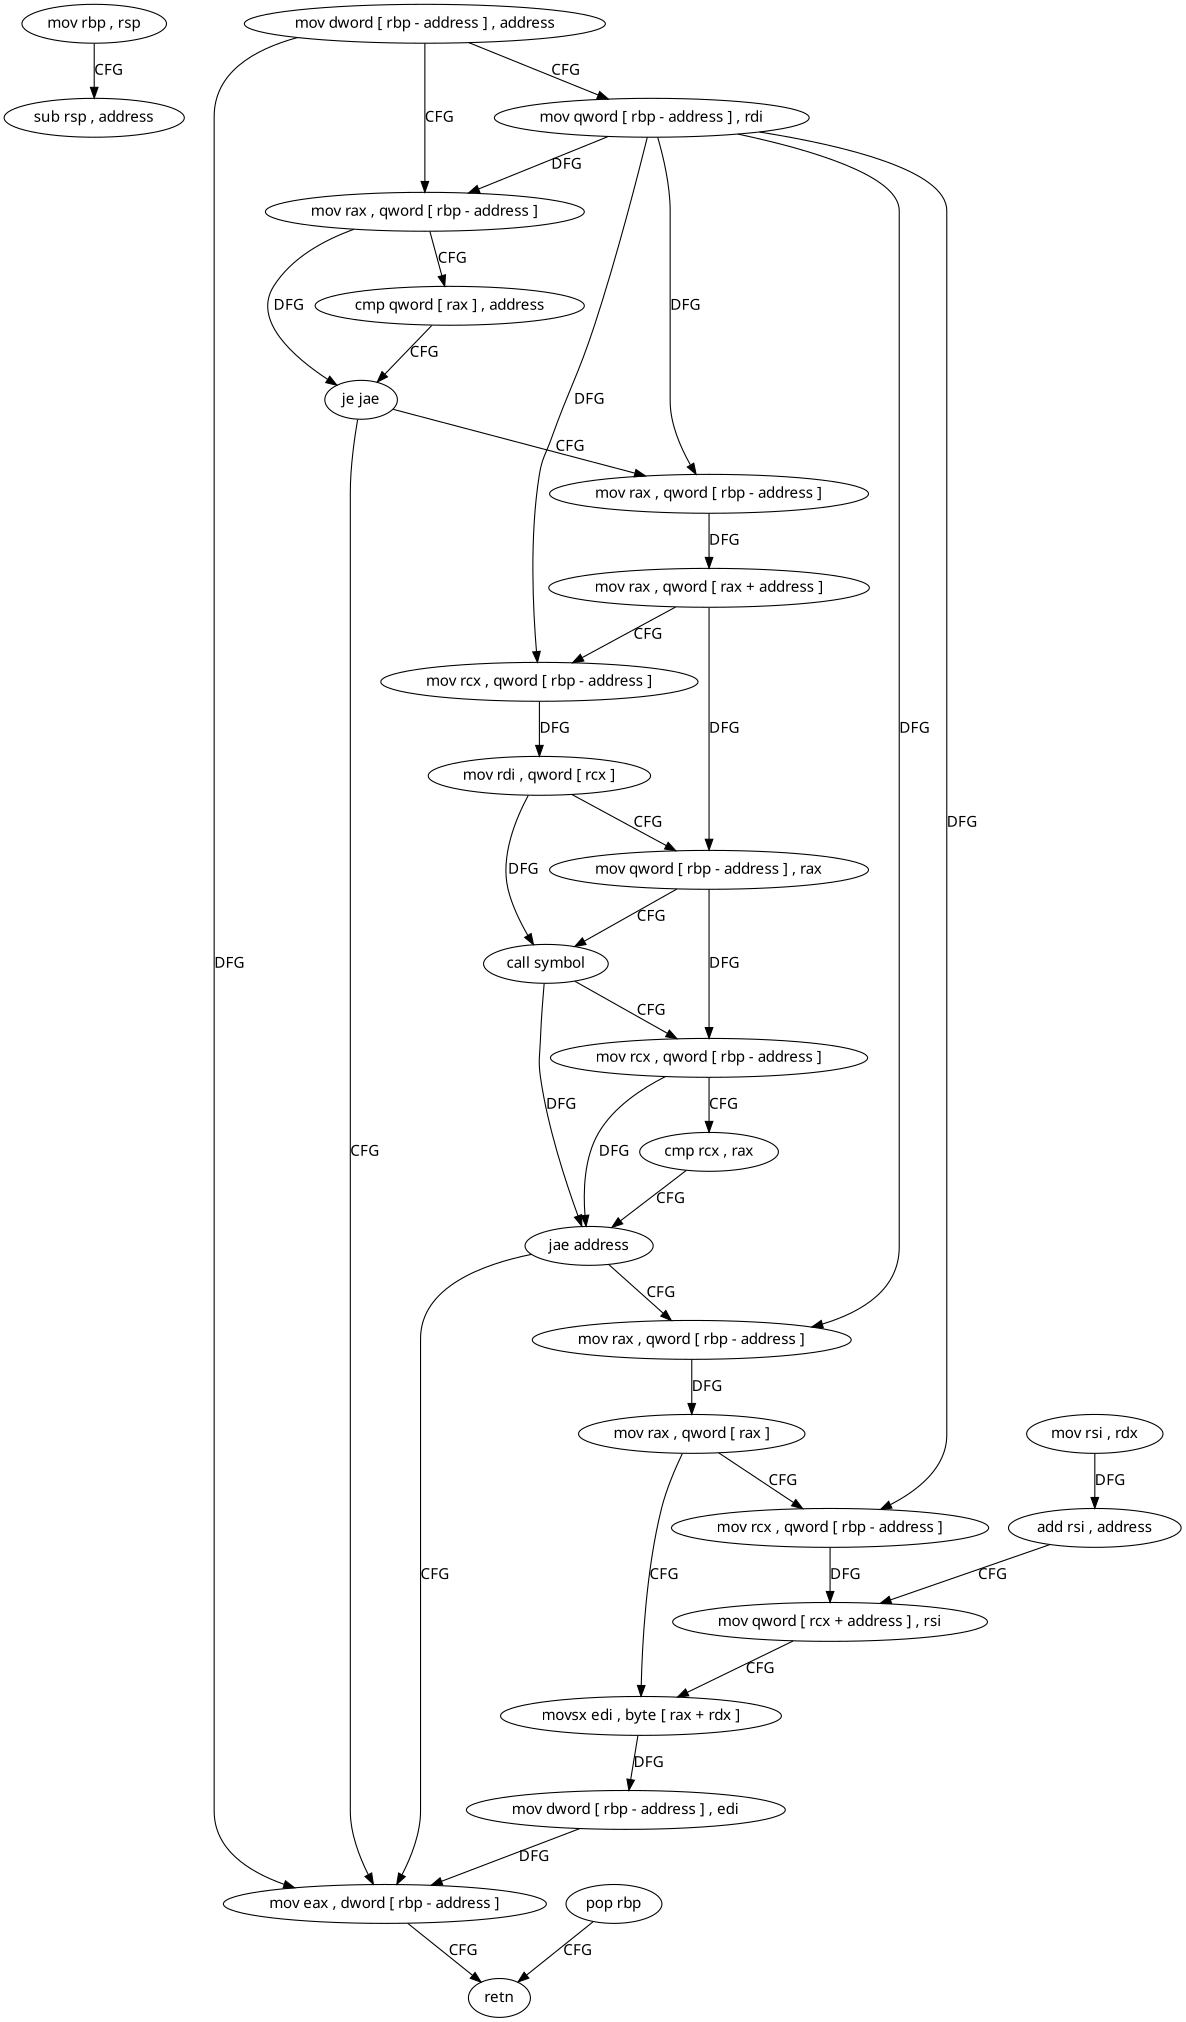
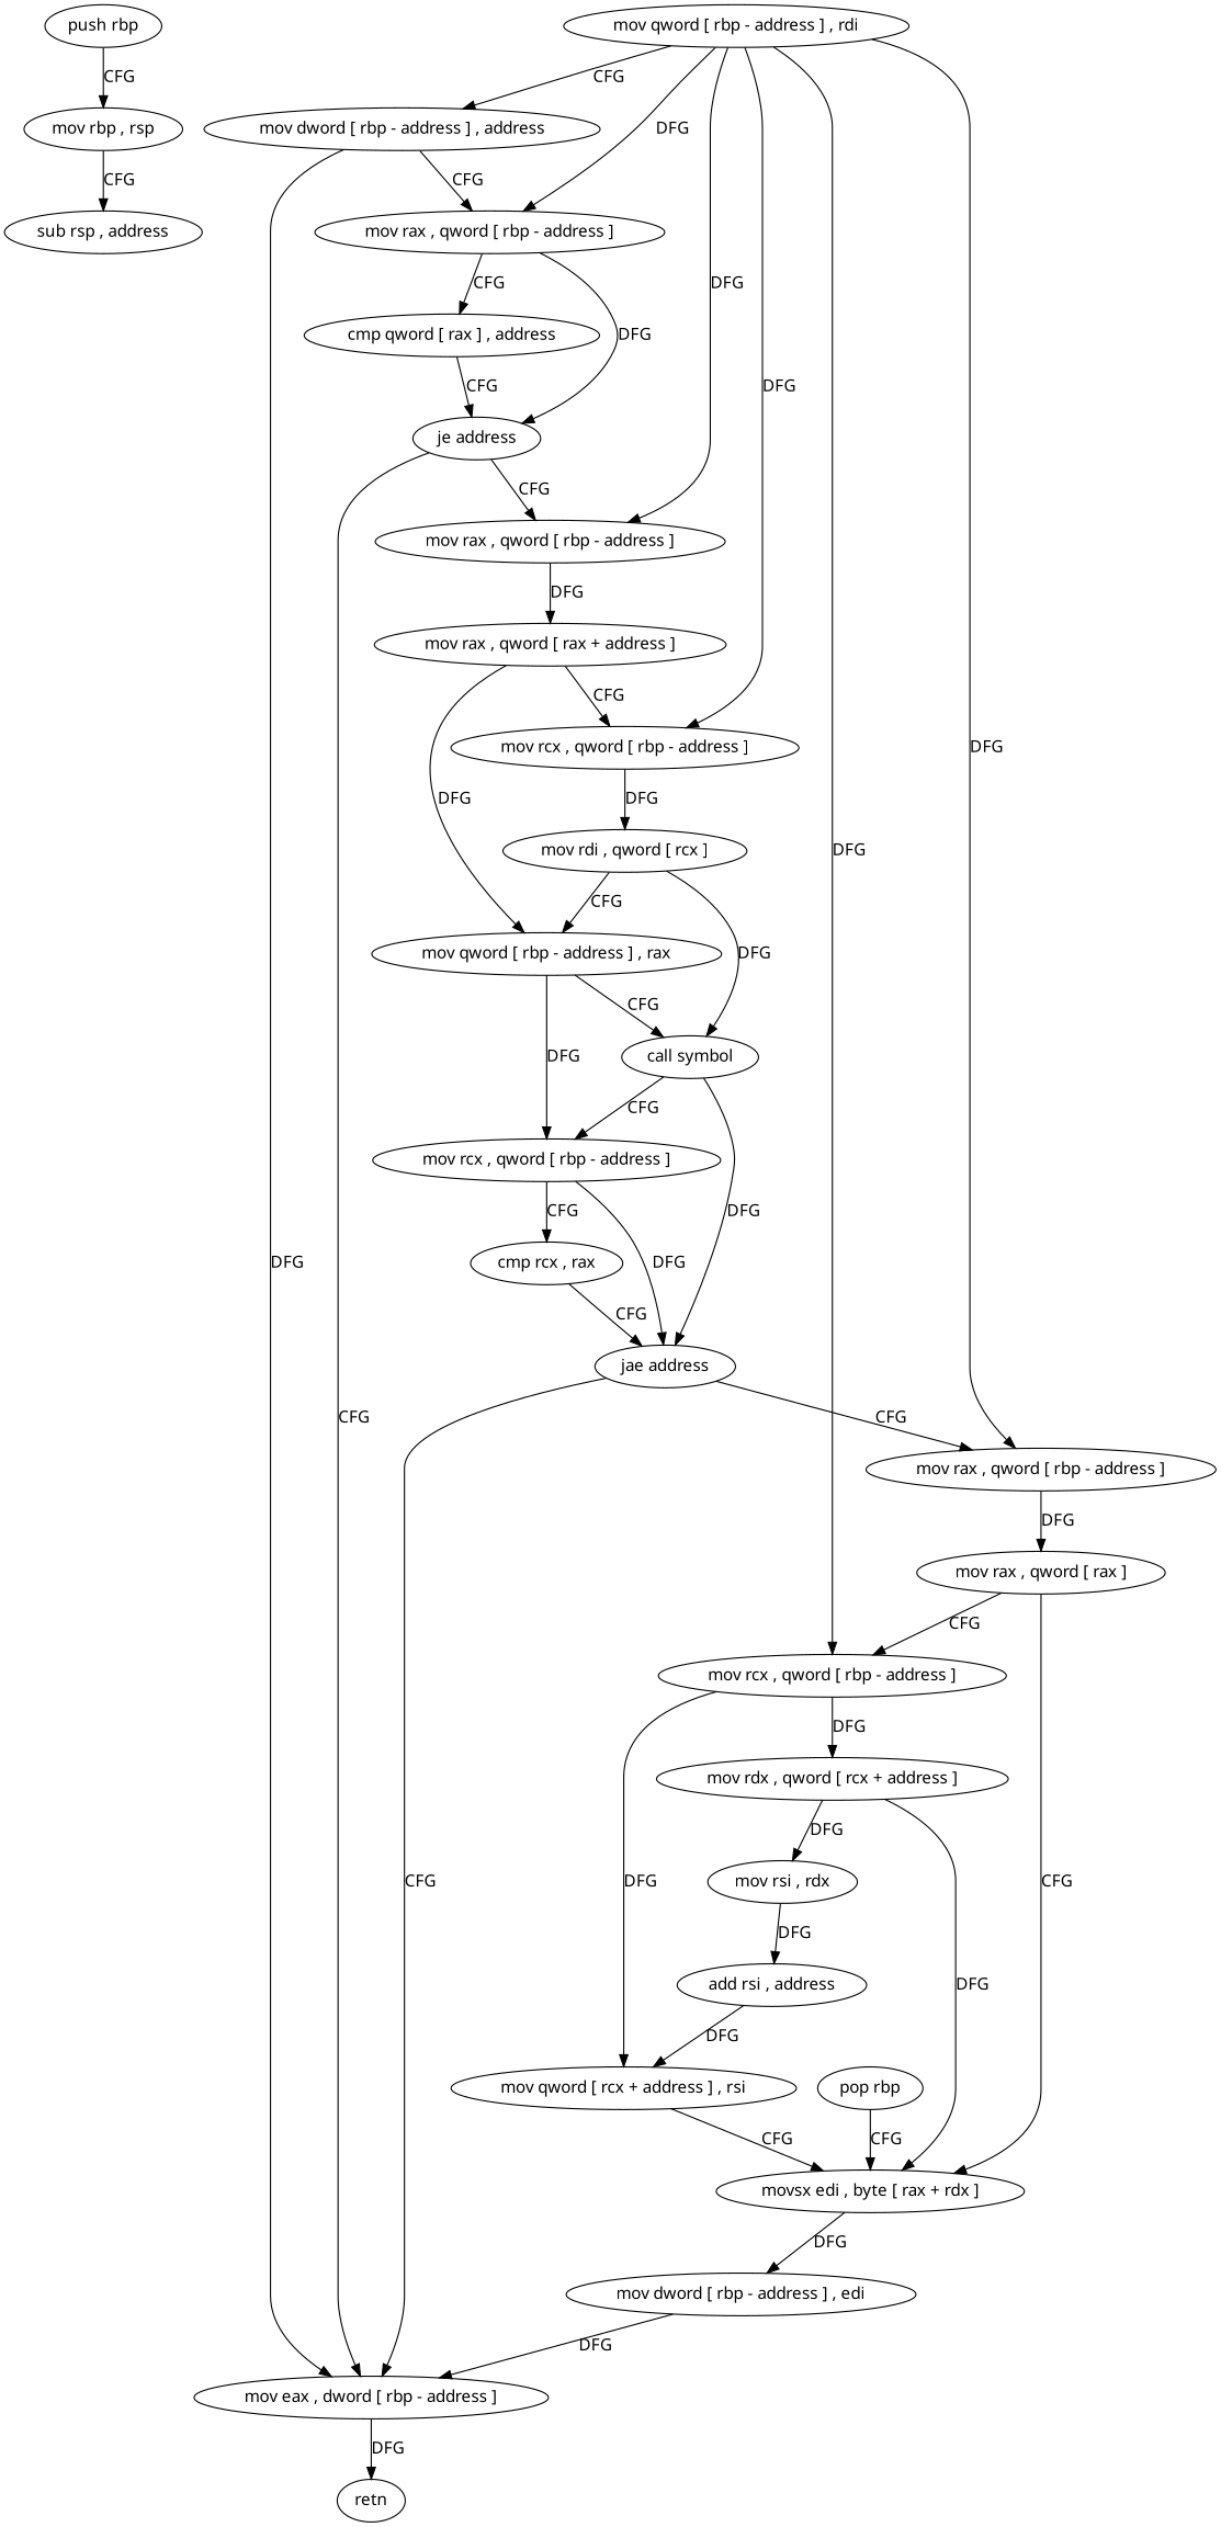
  digraph {
    fontname="Noto Sans"
    node [fontname="Noto Sans"]
    edge [fontname="Noto Sans"]
+   n1 [label="push rbp"]
    n2 [label="mov rbp , rsp"]
    n3 [label="sub rsp , address"]
    n4 [label="mov qword [ rbp - address ] , rdi"]
    n5 [label="mov dword [ rbp - address ] , address"]
    n6 [label="mov rax , qword [ rbp - address ]"]
    n7 [label="mov rax , qword [ rbp - address ]"]
    n8 [label="mov rcx , qword [ rbp - address ]"]
    n9 [label="mov rax , qword [ rbp - address ]"]
    n10 [label="mov rcx , qword [ rbp - address ]"]
    n11 [label="mov eax , dword [ rbp - address ]"]
    n12 [label="cmp qword [ rax ] , address"]
-   n13 [label="je jae"]
+   n13 [label="je address"]
    n14 [label="mov rax , qword [ rax + address ]"]
    n15 [label="mov rdi , qword [ rcx ]"]
    n16 [label="mov rax , qword [ rax ]"]
+   n17 [label="mov rdx , qword [ rcx + address ]"]
    n18 [label="mov qword [ rcx + address ] , rsi"]
    n19 [label=retn]
    n20 [label="mov qword [ rbp - address ] , rax"]
    n21 [label="pop rbp"]
    n22 [label="call symbol"]
    n23 [label="mov rcx , qword [ rbp - address ]"]
    n24 [label="jae address"]
    n25 [label="cmp rcx , rax"]
    n26 [label="movsx edi , byte [ rax + rdx ]"]
    n27 [label="mov dword [ rbp - address ] , edi"]
    n28 [label="mov rsi , rdx"]
    n29 [label="add rsi , address"]
+   n1 -> n2 [label=CFG]
    n2 -> n3 [label=CFG]
-   n5 -> n4 [label=CFG]
+   n4 -> n5 [label=CFG]
    n4 -> n6 [label=DFG]
    n4 -> n7 [label=DFG]
    n4 -> n8 [label=DFG]
    n4 -> n9 [label=DFG]
    n4 -> n10 [label=DFG]
    n5 -> n6 [label=CFG]
    n5 -> n11 [label=DFG]
    n6 -> n12 [label=CFG]
    n6 -> n13 [label=DFG]
    n7 -> n14 [label=DFG]
    n8 -> n15 [label=DFG]
    n9 -> n16 [label=DFG]
+   n10 -> n17 [label=DFG]
    n10 -> n18 [label=DFG]
-   n11 -> n19 [label=CFG]
+   n11 -> n19 [label=DFG]
    n12 -> n13 [label=CFG]
    n13 -> n7 [label=CFG]
    n13 -> n11 [label=CFG]
    n14 -> n8 [label=CFG]
    n14 -> n20 [label=DFG]
    n15 -> n20 [label=CFG]
    n15 -> n22 [label=DFG]
    n16 -> n10 [label=CFG]
    n16 -> n26 [label=CFG]
+   n17 -> n26 [label=DFG]
+   n17 -> n28 [label=DFG]
    n18 -> n26 [label=CFG]
    n20 -> n22 [label=CFG]
    n20 -> n23 [label=DFG]
-   n21 -> n19 [label=CFG]
+   n21 -> n26 [label=CFG]
    n22 -> n23 [label=CFG]
    n22 -> n24 [label=DFG]
    n23 -> n24 [label=DFG]
    n23 -> n25 [label=CFG]
    n24 -> n9 [label=CFG]
    n24 -> n11 [label=CFG]
    n25 -> n24 [label=CFG]
    n26 -> n27 [label=DFG]
    n27 -> n11 [label=DFG]
    n28 -> n29 [label=DFG]
-   n29 -> n18 [label=CFG]
+   n29 -> n18 [label=DFG]
  }
